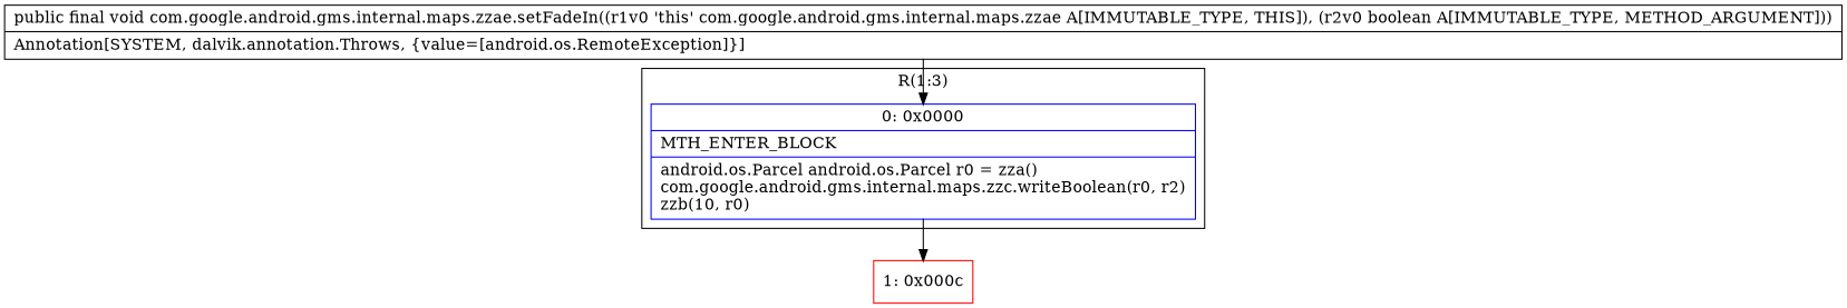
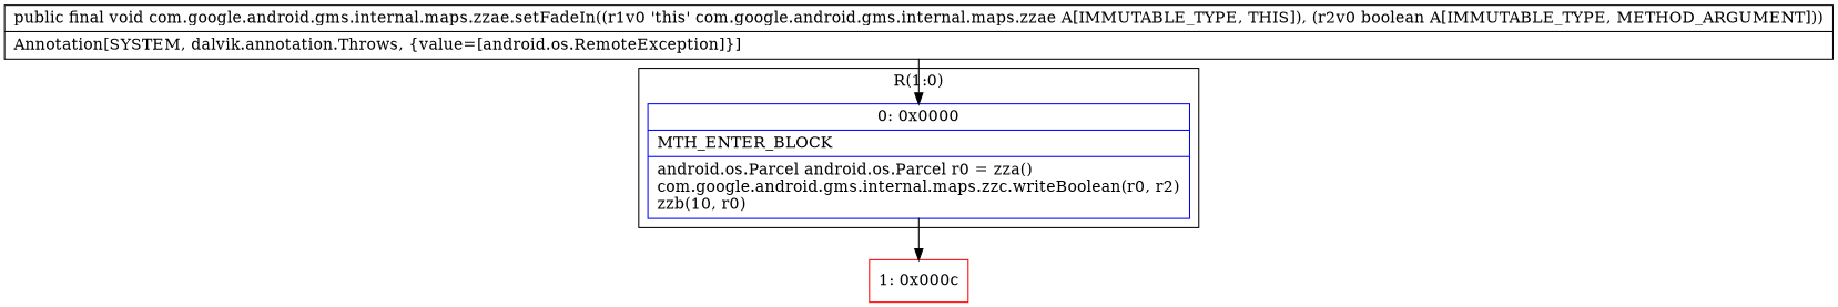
  digraph {
    node [shape=record]
    n1 [color=blue label="{0\:\ 0x0000|MTH_ENTER_BLOCK\l|android.os.Parcel android.os.Parcel r0 = zza()\lcom.google.android.gms.internal.maps.zzc.writeBoolean(r0, r2)\lzzb(10, r0)\l}"]
    n2 [color=red label="{1\:\ 0x000c}"]
    n3 [label="{public final void com.google.android.gms.internal.maps.zzae.setFadeIn((r1v0 'this' com.google.android.gms.internal.maps.zzae A[IMMUTABLE_TYPE, THIS]), (r2v0 boolean A[IMMUTABLE_TYPE, METHOD_ARGUMENT]))  | Annotation[SYSTEM, dalvik.annotation.Throws, \{value=[android.os.RemoteException]\}]\l}"]
    subgraph cluster_1 {
-     label="R(1:3)"
+     label="R(1:0)"
      n1
    }
    n1 -> n2
    n3 -> n1
  }
